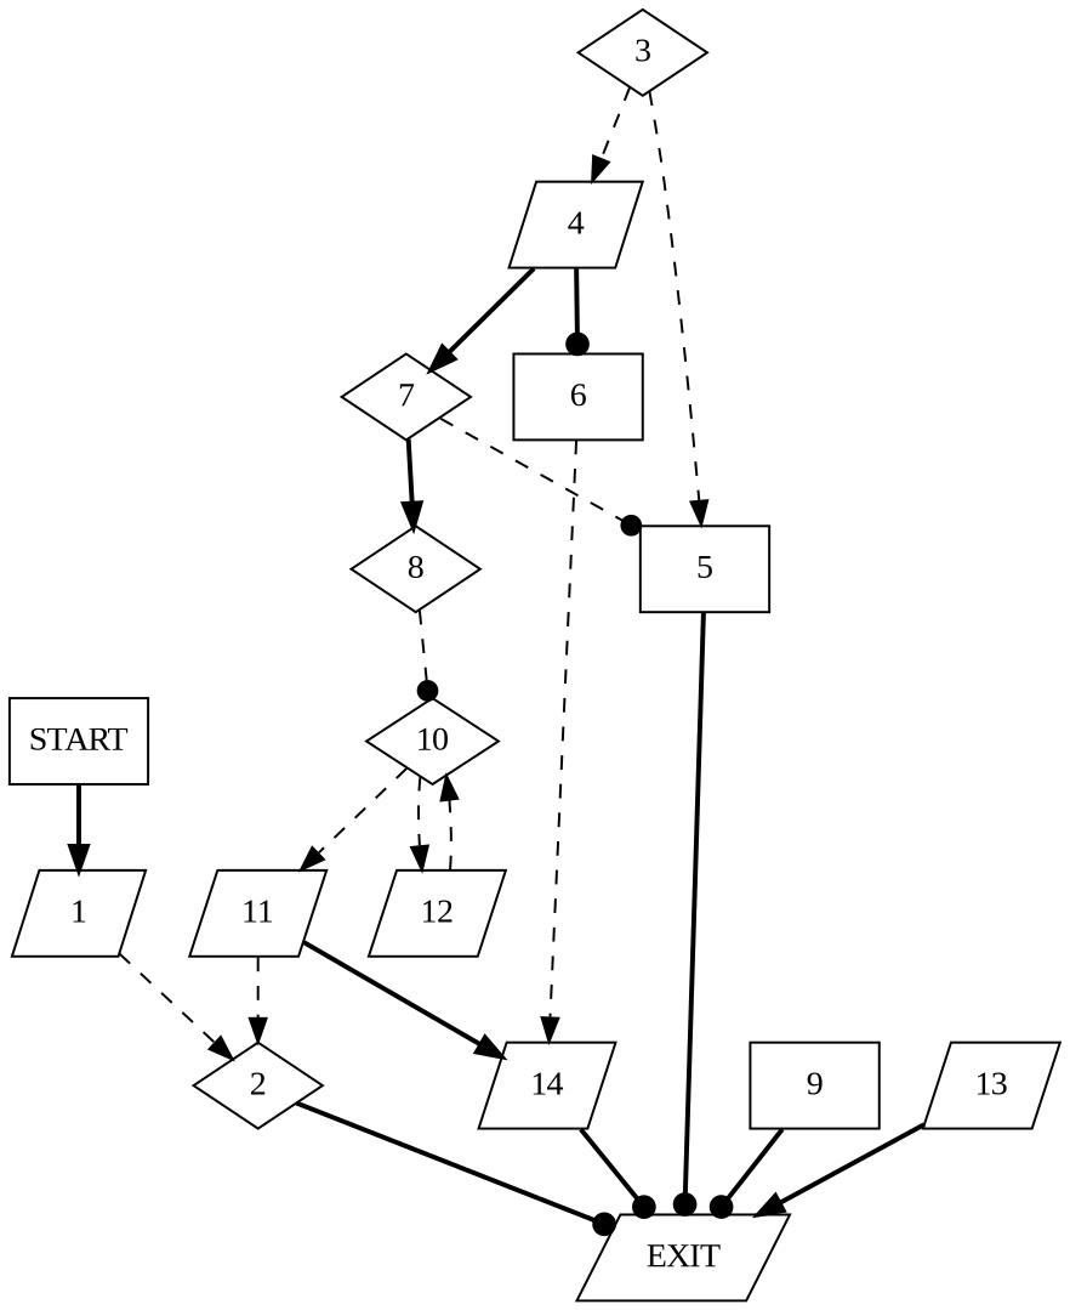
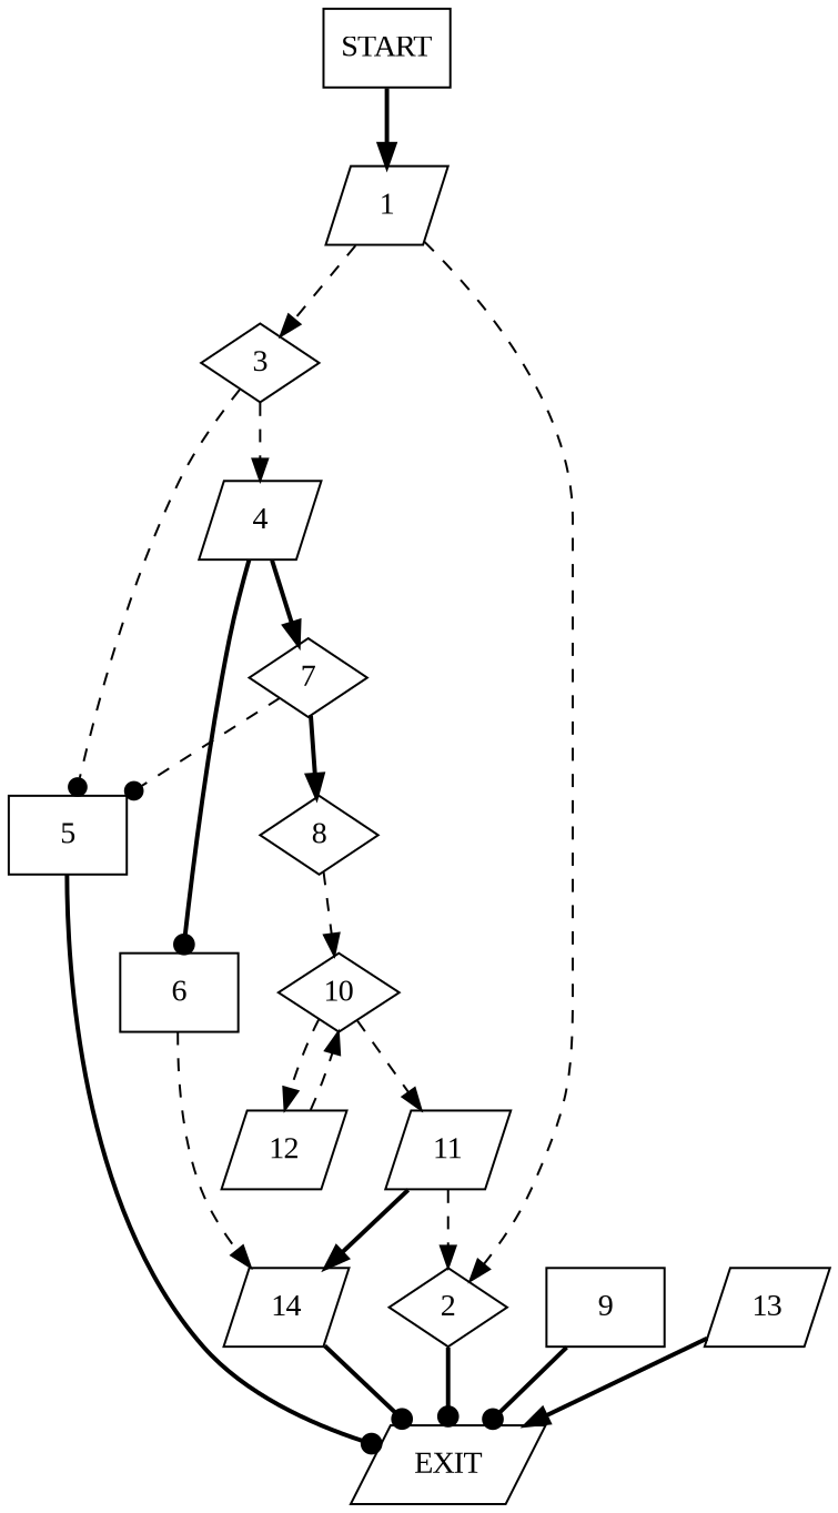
  digraph {
    fontname="Liberation Serif"
    node [fontname="Liberation Serif" shape=parallelogram]
    edge [arrowhead=normal fontname="Liberation Serif" style=dashed]
    n1 [label=START shape=box]
    1
    2 [shape=diamond]
    3 [shape=diamond]
    n5 [label=EXIT]
    4
    5 [shape=box]
    6 [shape=box]
    7 [shape=diamond]
    14
    8 [shape=diamond]
    10 [shape=diamond]
    9 [shape=box]
    11
    12
    13
    n1 -> 1 [style=bold]
    1 -> 2
+   1 -> 3
    2 -> n5 [arrowhead=dot style=bold]
    3 -> 4
-   3 -> 5
+   3 -> 5 [arrowhead=dot]
    4 -> 6 [arrowhead=dot style=bold]
    4 -> 7 [style=bold]
    5 -> n5 [arrowhead=dot style=bold]
    6 -> 14
    7 -> 5 [arrowhead=dot]
    7 -> 8 [style=bold]
    14 -> n5 [arrowhead=dot style=bold]
-   8 -> 10 [arrowhead=dot]
+   8 -> 10
    10 -> 11
    10 -> 12
    9 -> n5 [arrowhead=dot style=bold]
    11 -> 2
    11 -> 14 [style=bold]
    12 -> 10
    13 -> n5 [style=bold]
  }
